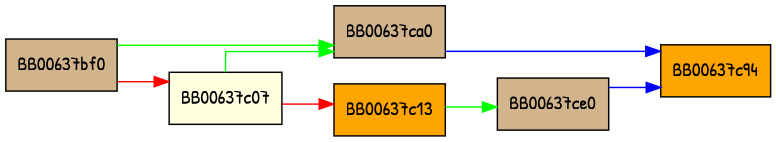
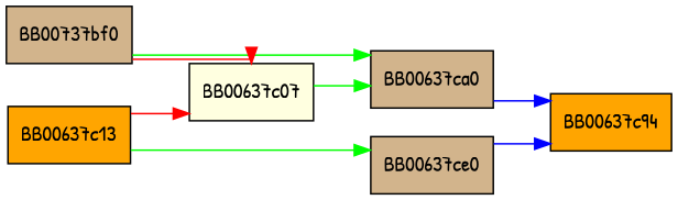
  digraph {
    fontname="Patrick Hand"
    rankdir=LR
    splines=ortho
    node [fillcolor=tan fontname="Patrick Hand" shape=box style=filled]
    edge [color=green fontname="Patrick Hand"]
-   BB00637bf0
+   BB00637bf0 [label=BB00737bf0]
    BB00637ca0
    BB00637c07 [fillcolor=lightyellow]
    BB00637c94 [fillcolor=orange]
    BB00637c13 [fillcolor=orange]
    BB00637ce0
    BB00637bf0 -> BB00637ca0
    BB00637bf0 -> BB00637c07 [color=red]
    BB00637ca0 -> BB00637c94 [color=blue]
    BB00637c07 -> BB00637ca0
-   BB00637c07 -> BB00637c13 [color=red]
+   BB00637c13 -> BB00637c07 [color=red]
    BB00637c13 -> BB00637ce0
    BB00637ce0 -> BB00637c94 [color=blue]
  }
